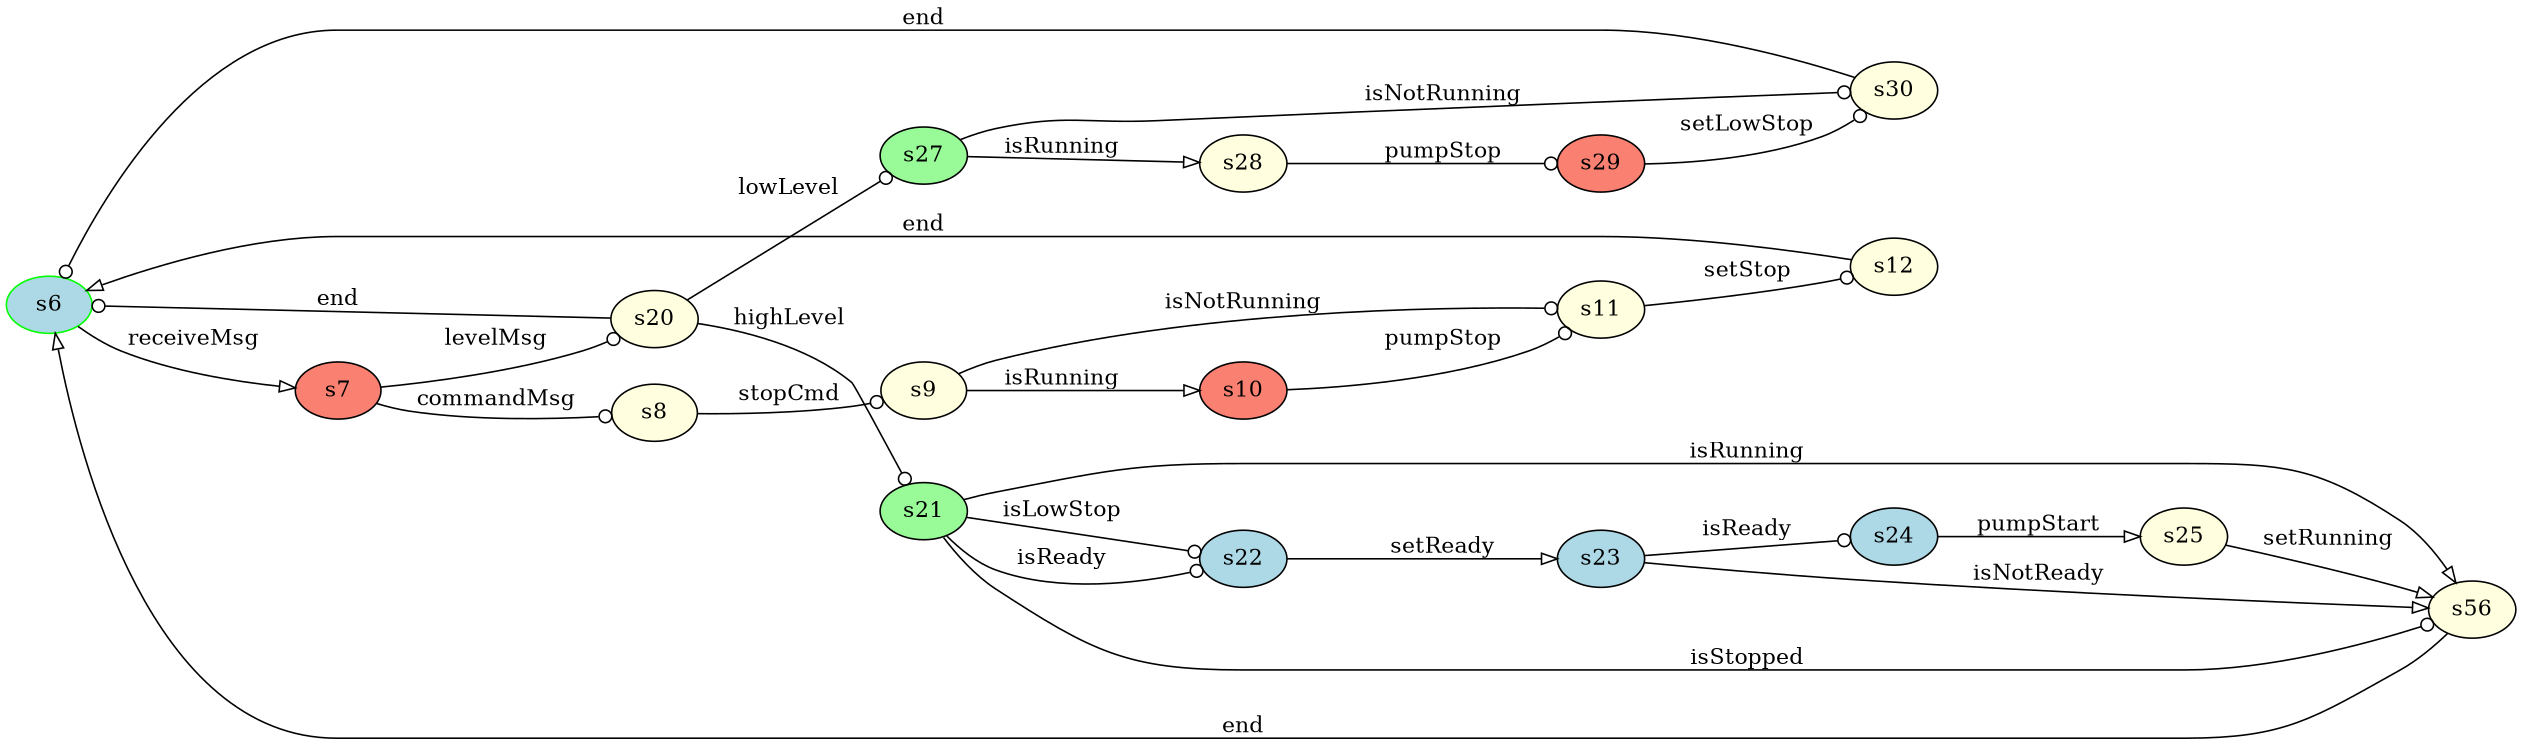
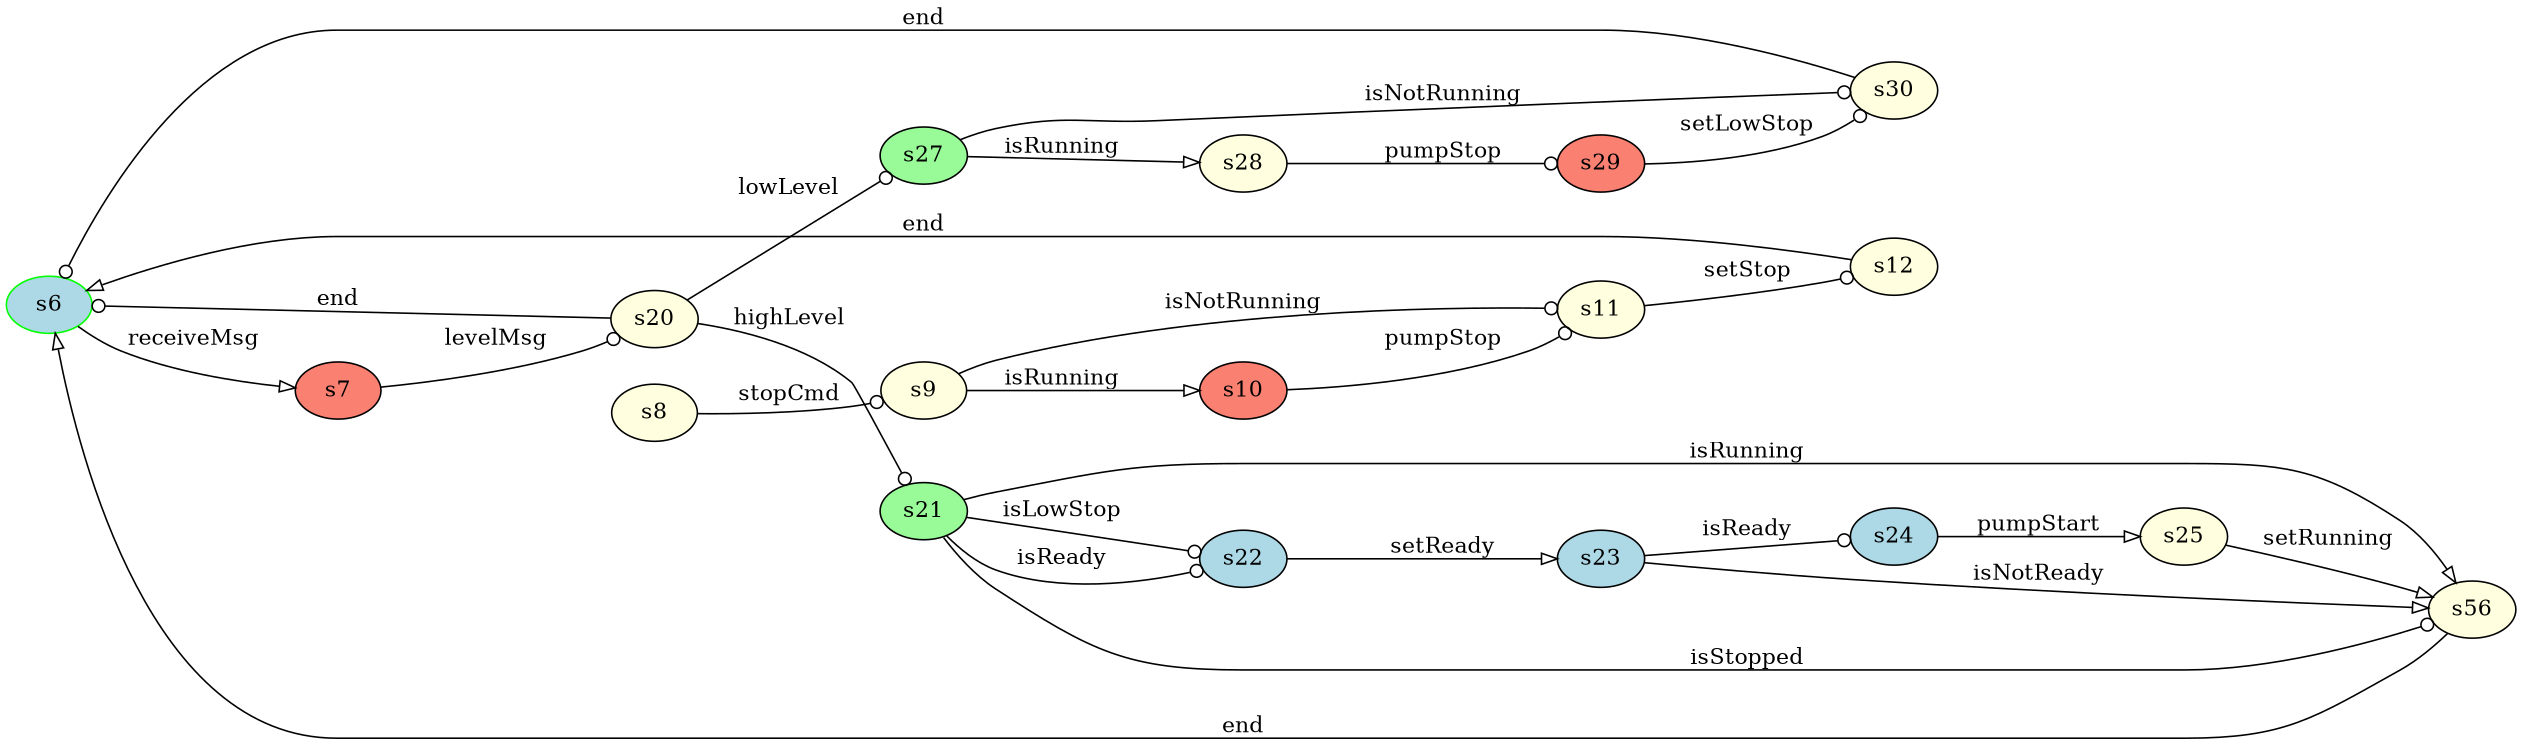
  digraph {
    rankdir=LR
    node [fillcolor=lightyellow style=filled]
    edge [arrowhead=odot]
    n1 [color=green fillcolor=lightblue label=s6]
    n2 [fillcolor=salmon label=s7]
    n3 [label=s8]
    n4 [label=s20]
    n5 [label=s9]
    n6 [fillcolor=palegreen label=s21]
    n7 [fillcolor=palegreen label=s27]
    n8 [fillcolor=salmon label=s10]
    n9 [label=s11]
    n10 [fillcolor=lightblue label=s22]
    n11 [label=s56]
    n12 [label=s30]
    n13 [label=s28]
    n14 [label=s12]
    n15 [fillcolor=lightblue label=s23]
    n16 [fillcolor=salmon label=s29]
    n17 [fillcolor=lightblue label=s24]
    n18 [label=s25]
    n1 -> n2 [arrowhead=onormal label=" receiveMsg "]
-   n2 -> n3 [label=" commandMsg "]
    n2 -> n4 [label=" levelMsg "]
    n3 -> n5 [label=" stopCmd "]
    n4 -> n1 [label=" end "]
    n4 -> n6 [label=" highLevel "]
    n4 -> n7 [label=" lowLevel "]
    n5 -> n8 [arrowhead=onormal label=" isRunning "]
    n5 -> n9 [label=" isNotRunning "]
    n6 -> n10 [label=" isReady "]
    n6 -> n10 [label=" isLowStop "]
    n6 -> n11 [label=" isStopped "]
    n6 -> n11 [arrowhead=onormal label=" isRunning "]
    n7 -> n12 [label=" isNotRunning "]
    n7 -> n13 [arrowhead=onormal label=" isRunning "]
    n8 -> n9 [label=" pumpStop "]
    n9 -> n14 [label=" setStop "]
    n10 -> n15 [arrowhead=onormal label=" setReady "]
    n11 -> n1 [arrowhead=onormal label=" end "]
    n12 -> n1 [label=" end "]
    n13 -> n16 [label=" pumpStop "]
    n14 -> n1 [arrowhead=onormal label=" end "]
    n15 -> n11 [arrowhead=onormal label=" isNotReady "]
    n15 -> n17 [label=" isReady "]
    n16 -> n12 [label=" setLowStop "]
    n17 -> n18 [arrowhead=onormal label=" pumpStart "]
    n18 -> n11 [arrowhead=onormal label=" setRunning "]
  }
